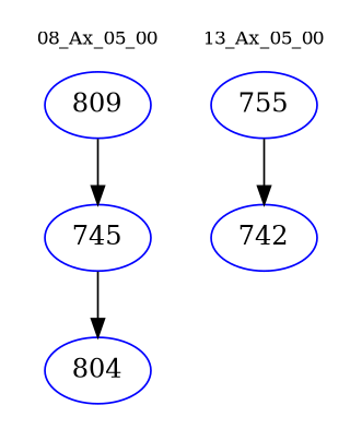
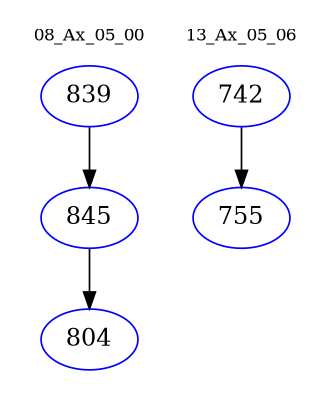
  digraph {
    node [color=blue]
    edge [color=black]
-   n1 [label=809]
+   n1 [label=839]
    n2 [label=804]
-   n3 [label=745]
+   n3 [label=845]
    n4 [label=742]
    n5 [label=755]
    subgraph cluster_1 {
      color=white
      fontsize=10
      label="08_Ax_05_00"
      n1
      n2
      n3
    }
    subgraph cluster_2 {
      color=white
      fontsize=10
-     label="13_Ax_05_00"
+     label="13_Ax_05_06"
      n4
      n5
    }
    n1 -> n3
    n3 -> n2
-   n5 -> n4
+   n4 -> n5
  }
